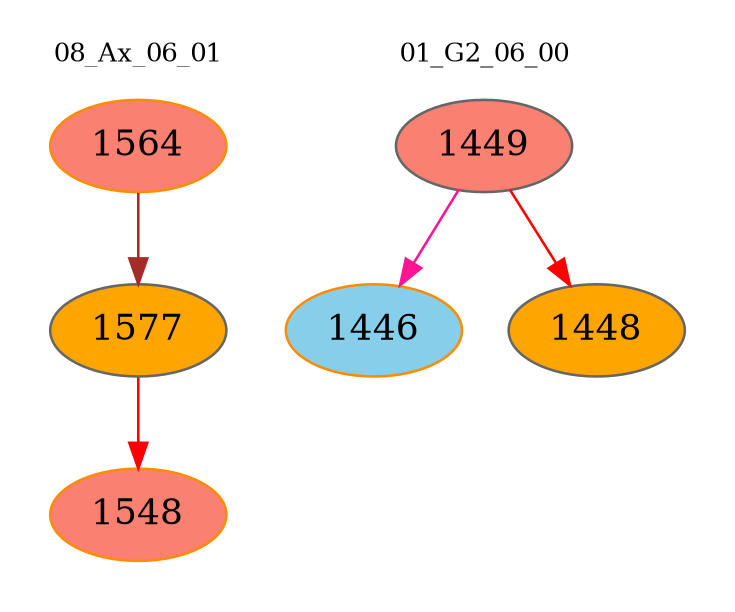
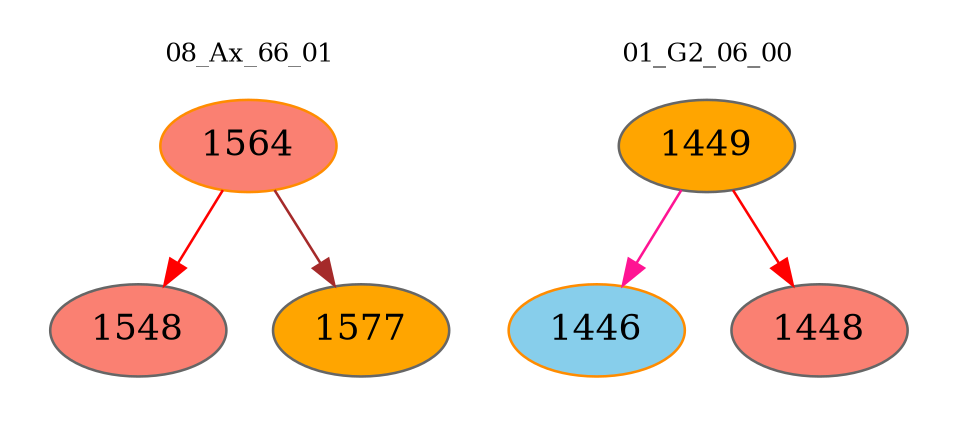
  digraph {
    node [color=darkorange fillcolor=salmon style=filled]
    edge [color=red]
    n1 [label=1564]
-   n2 [label=1548]
+   n2 [color=gray40 label=1548]
    n3 [color=gray40 fillcolor=orange label=1577]
-   n4 [color=gray40 label=1449]
+   n4 [color=gray40 fillcolor=orange label=1449]
    n5 [fillcolor=skyblue label=1446]
-   n6 [color=gray40 fillcolor=orange label=1448]
+   n6 [color=gray40 label=1448]
    subgraph cluster_1 {
      color=white
      fontsize=10
-     label="08_Ax_06_01"
+     label="08_Ax_66_01"
      n1
      n2
      n3
    }
    subgraph cluster_2 {
      color=white
      fontsize=10
      label="01_G2_06_00"
      n4
      n5
      n6
    }
-   n3 -> n2
+   n1 -> n2
    n1 -> n3 [color=brown]
    n4 -> n5 [color=deeppink]
    n4 -> n6
  }
